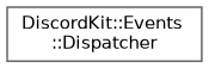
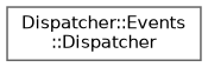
  digraph {
    rankdir=LR
-   n1 [color=grey40 fillcolor=white fontname=Helvetica fontsize=10 height=0.2 label="DiscordKit::Events\l::Dispatcher" shape=box style=filled width=0.4]
+   n1 [color=grey40 fillcolor=white fontname=Helvetica fontsize=10 height=0.2 label="Dispatcher::Events\l::Dispatcher" shape=box style=filled width=0.4]
  }
